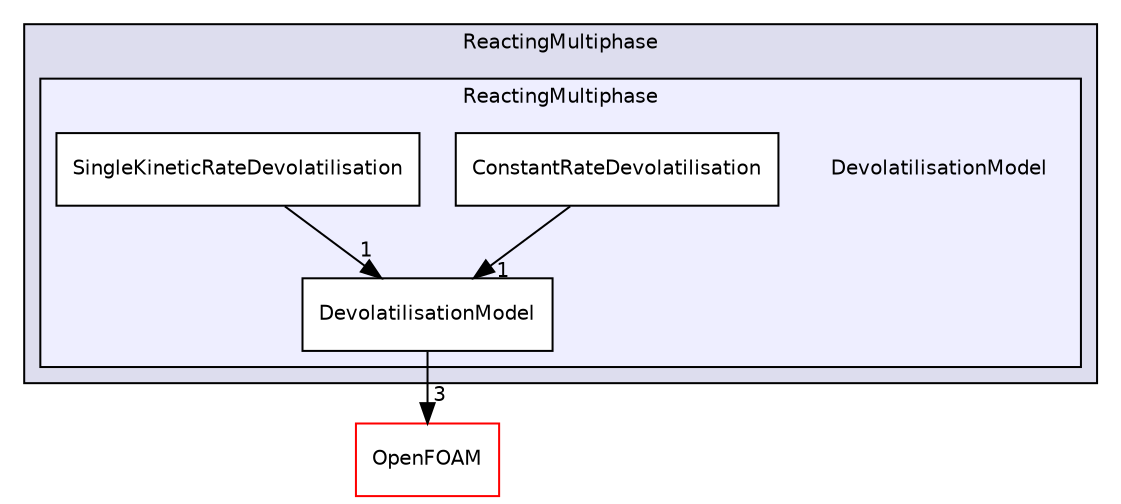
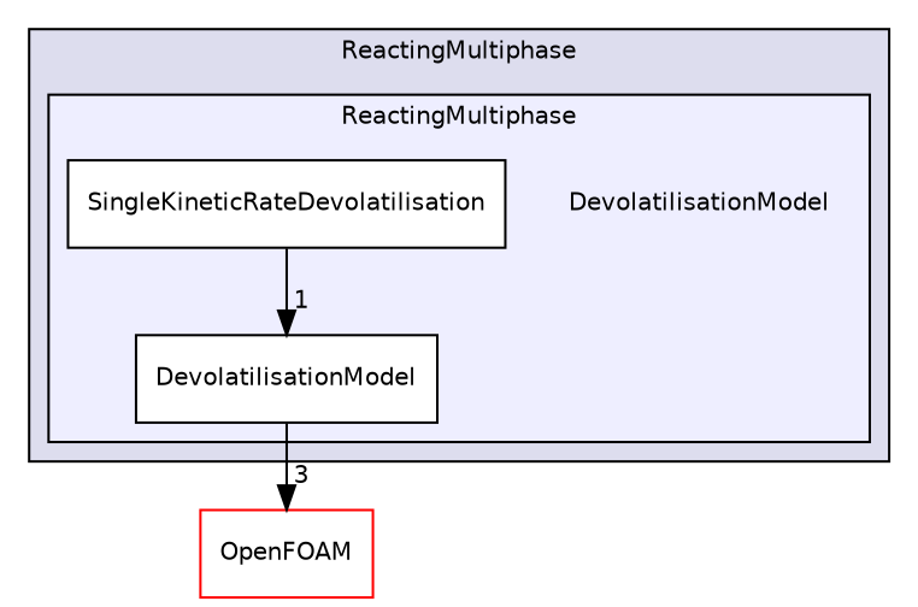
  digraph {
    compound=true
    node [fontname=Helvetica fontsize=10 shape=box color=black fillcolor=white style=filled]
    edge [headlabel=1 labeldistance=1.5 labelfontname=Helvetica labelfontsize=10]
    n1 [label=DevolatilisationModel shape=plaintext color="" fillcolor="" style=""]
-   n2 [label=ConstantRateDevolatilisation]
    n3 [label=DevolatilisationModel]
    n4 [label=SingleKineticRateDevolatilisation]
    n5 [color=red label=OpenFOAM fillcolor="" style=""]
    subgraph cluster_1 {
      bgcolor="#ddddee"
      fontname=Helvetica
      fontsize=10
      label=ReactingMultiphase
      pencolor=black
      subgraph cluster_2 {
        bgcolor="#eeeeff"
        fontname=Helvetica
        fontsize=10
        label=ReactingMultiphase
        pencolor=black
        n1
-       n2
        n3
        n4
      }
    }
-   n2 -> n3
    n3 -> n5 [headlabel=3]
    n4 -> n3
  }
